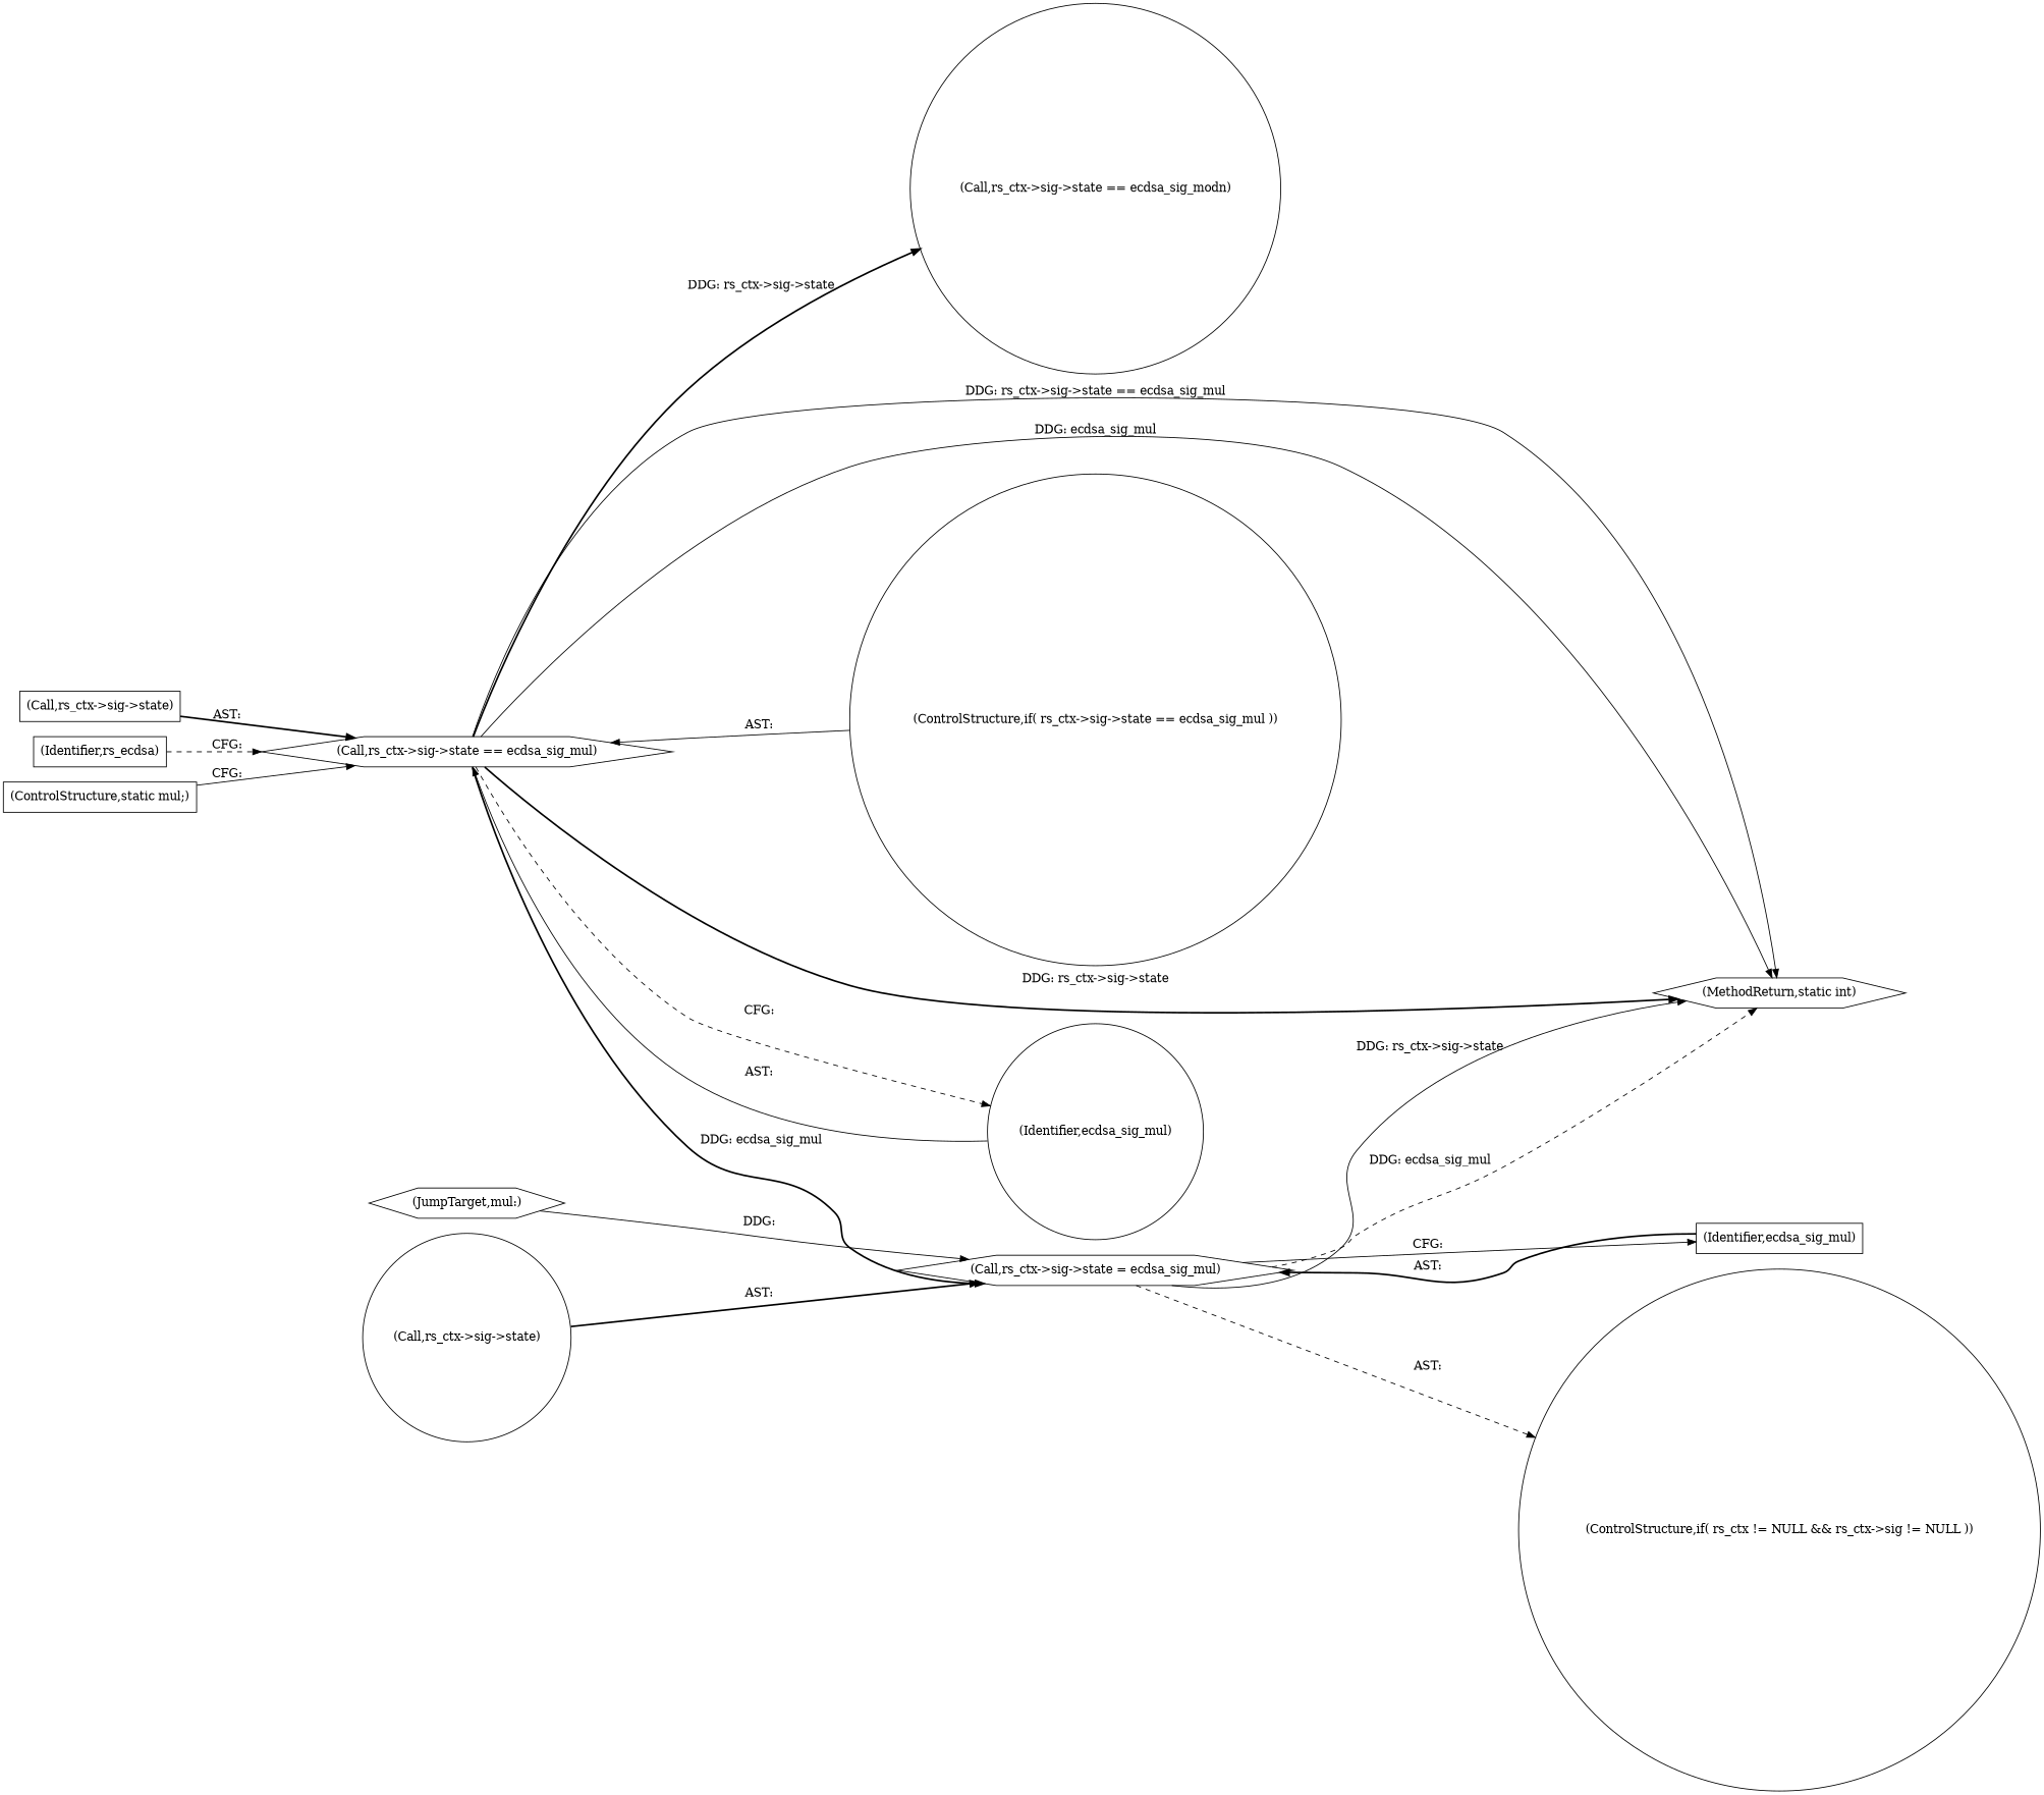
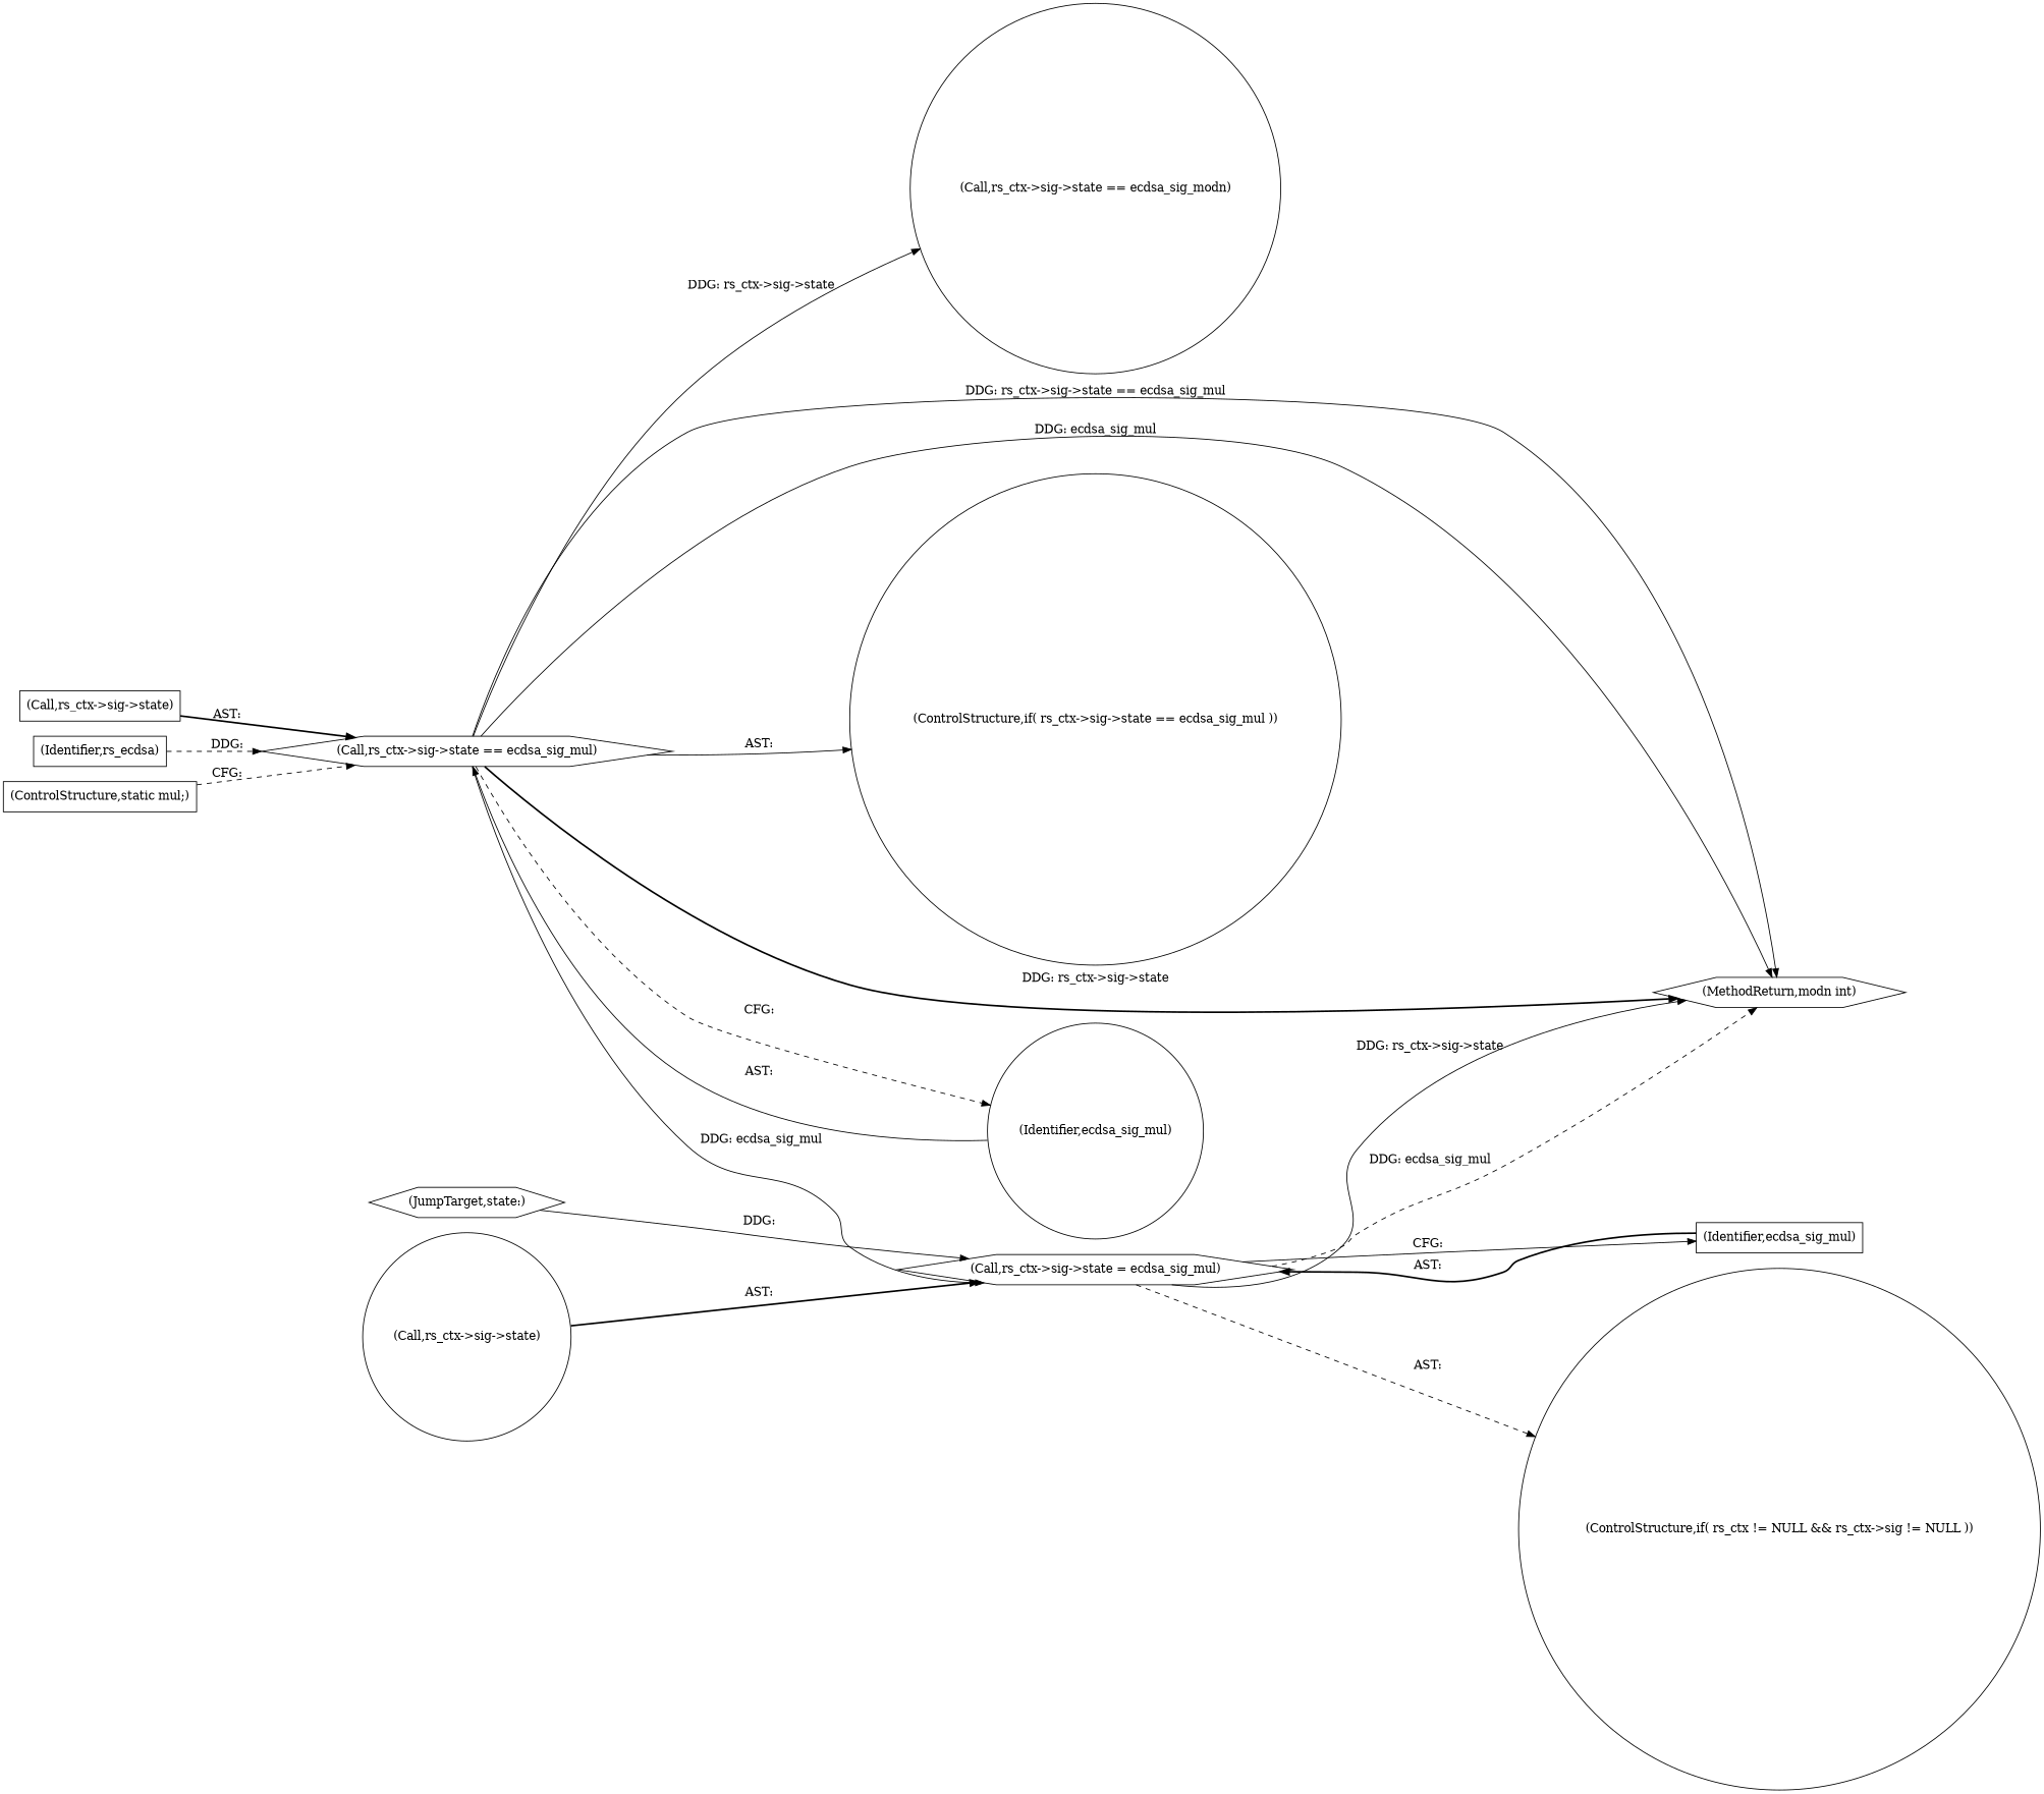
  digraph {
    rankdir=LR
    node [shape=circle]
    edge [style=solid]
    n1 [label="(Call,rs_ctx->sig->state = ecdsa_sig_mul)" shape=hexagon]
-   n2 [label="(MethodReturn,static int)" shape=hexagon]
+   n2 [label="(MethodReturn,modn int)" shape=hexagon]
    n3 [label="(Identifier,ecdsa_sig_mul)" shape=box]
    n4 [label="(ControlStructure,if( rs_ctx != NULL && rs_ctx->sig != NULL ))"]
    n5 [label="(Call,rs_ctx->sig->state == ecdsa_sig_mul)" shape=hexagon]
    n6 [label="(Identifier,ecdsa_sig_mul)"]
    n7 [label="(ControlStructure,if( rs_ctx->sig->state == ecdsa_sig_mul ))"]
    n8 [label="(Call,rs_ctx->sig->state == ecdsa_sig_modn)"]
-   n9 [label="(JumpTarget,mul:)" shape=hexagon]
+   n9 [label="(JumpTarget,state:)" shape=hexagon]
    n10 [label="(Call,rs_ctx->sig->state)"]
    n11 [label="(Call,rs_ctx->sig->state)" shape=box]
    n12 [label="(Identifier,rs_ecdsa)" shape=box]
    n13 [label="(ControlStructure,static mul;)" shape=box]
    n1 -> n2 [label="DDG: rs_ctx->sig->state"]
    n1 -> n2 [label="DDG: ecdsa_sig_mul" style=dashed]
    n1 -> n3 [label="CFG: "]
    n1 -> n4 [label="AST: " style=dashed]
    n3 -> n1 [label="AST: " style=bold]
-   n5 -> n1 [label="DDG: ecdsa_sig_mul" style=bold]
+   n5 -> n1 [label="DDG: ecdsa_sig_mul"]
    n5 -> n2 [label="DDG: rs_ctx->sig->state == ecdsa_sig_mul"]
    n5 -> n2 [label="DDG: ecdsa_sig_mul"]
    n5 -> n2 [label="DDG: rs_ctx->sig->state" style=bold]
    n5 -> n6 [label="CFG: " style=dashed]
-   n7 -> n5 [label="AST: "]
-   n5 -> n8 [label="DDG: rs_ctx->sig->state" style=bold]
+   n5 -> n7 [label="AST: "]
+   n5 -> n8 [label="DDG: rs_ctx->sig->state"]
    n6 -> n5 [label="AST: "]
    n9 -> n1 [label="DDG: "]
    n10 -> n1 [label="AST: " style=bold]
    n11 -> n5 [label="AST: " style=bold]
-   n12 -> n5 [label="CFG: " style=dashed]
-   n13 -> n5 [label="CFG: "]
+   n12 -> n5 [label="DDG: " style=dashed]
+   n13 -> n5 [label="CFG: " style=dashed]
  }
